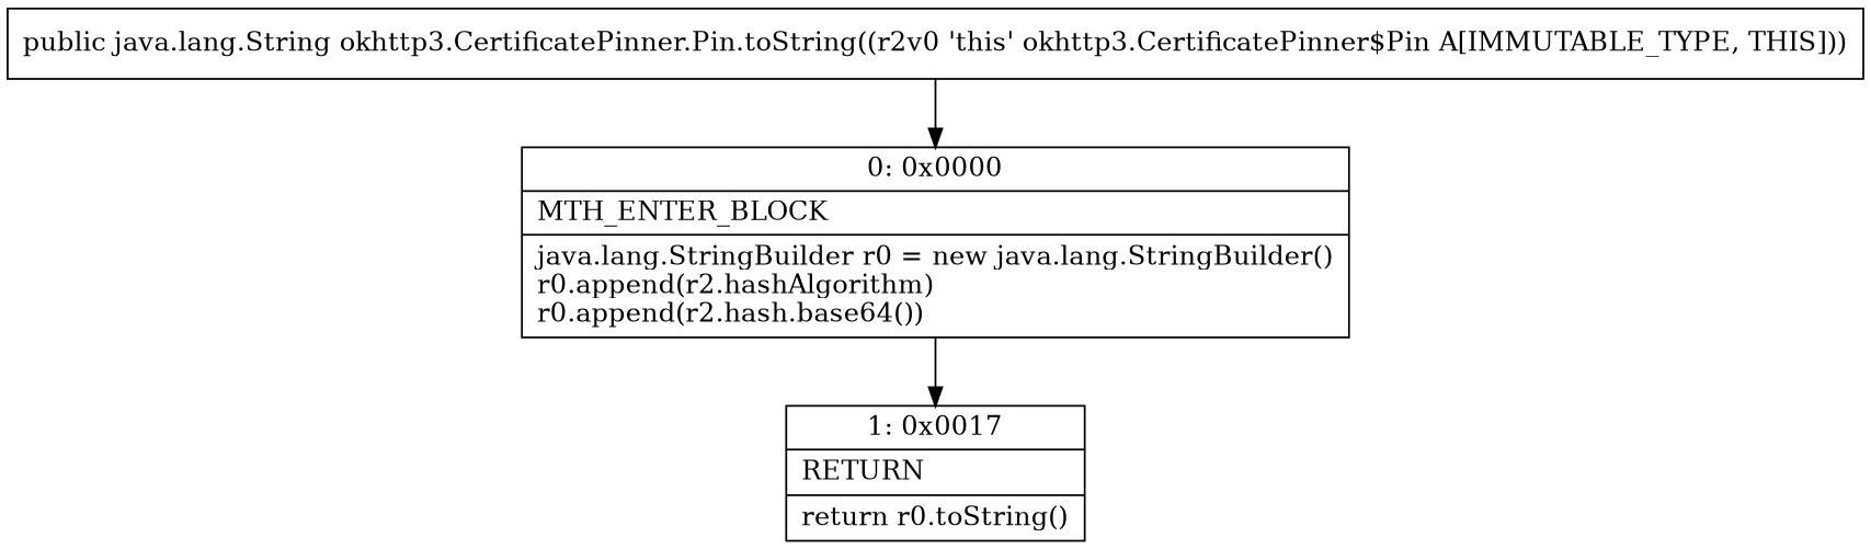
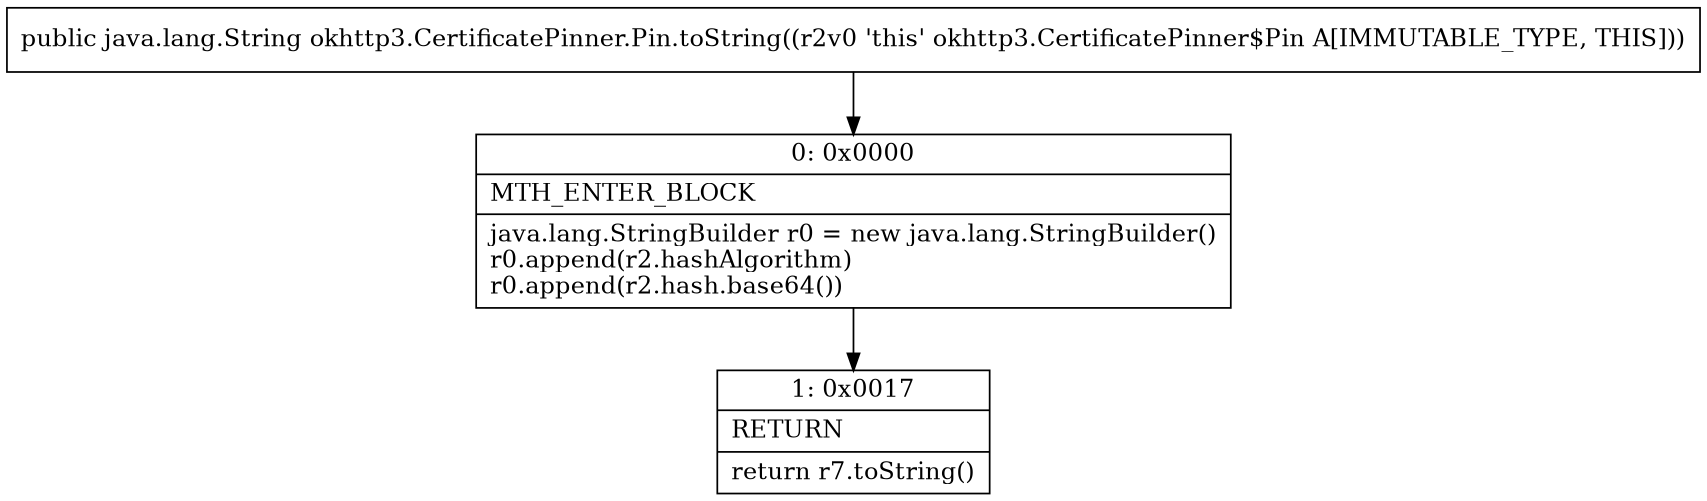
  digraph {
    node [shape=record]
    n1 [label="{0\:\ 0x0000|MTH_ENTER_BLOCK\l|java.lang.StringBuilder r0 = new java.lang.StringBuilder()\lr0.append(r2.hashAlgorithm)\lr0.append(r2.hash.base64())\l}"]
-   n2 [label="{1\:\ 0x0017|RETURN\l|return r0.toString()\l}"]
+   n2 [label="{1\:\ 0x0017|RETURN\l|return r7.toString()\l}"]
    n3 [label="{public java.lang.String okhttp3.CertificatePinner.Pin.toString((r2v0 'this' okhttp3.CertificatePinner$Pin A[IMMUTABLE_TYPE, THIS])) }"]
    n1 -> n2
    n3 -> n1
  }
